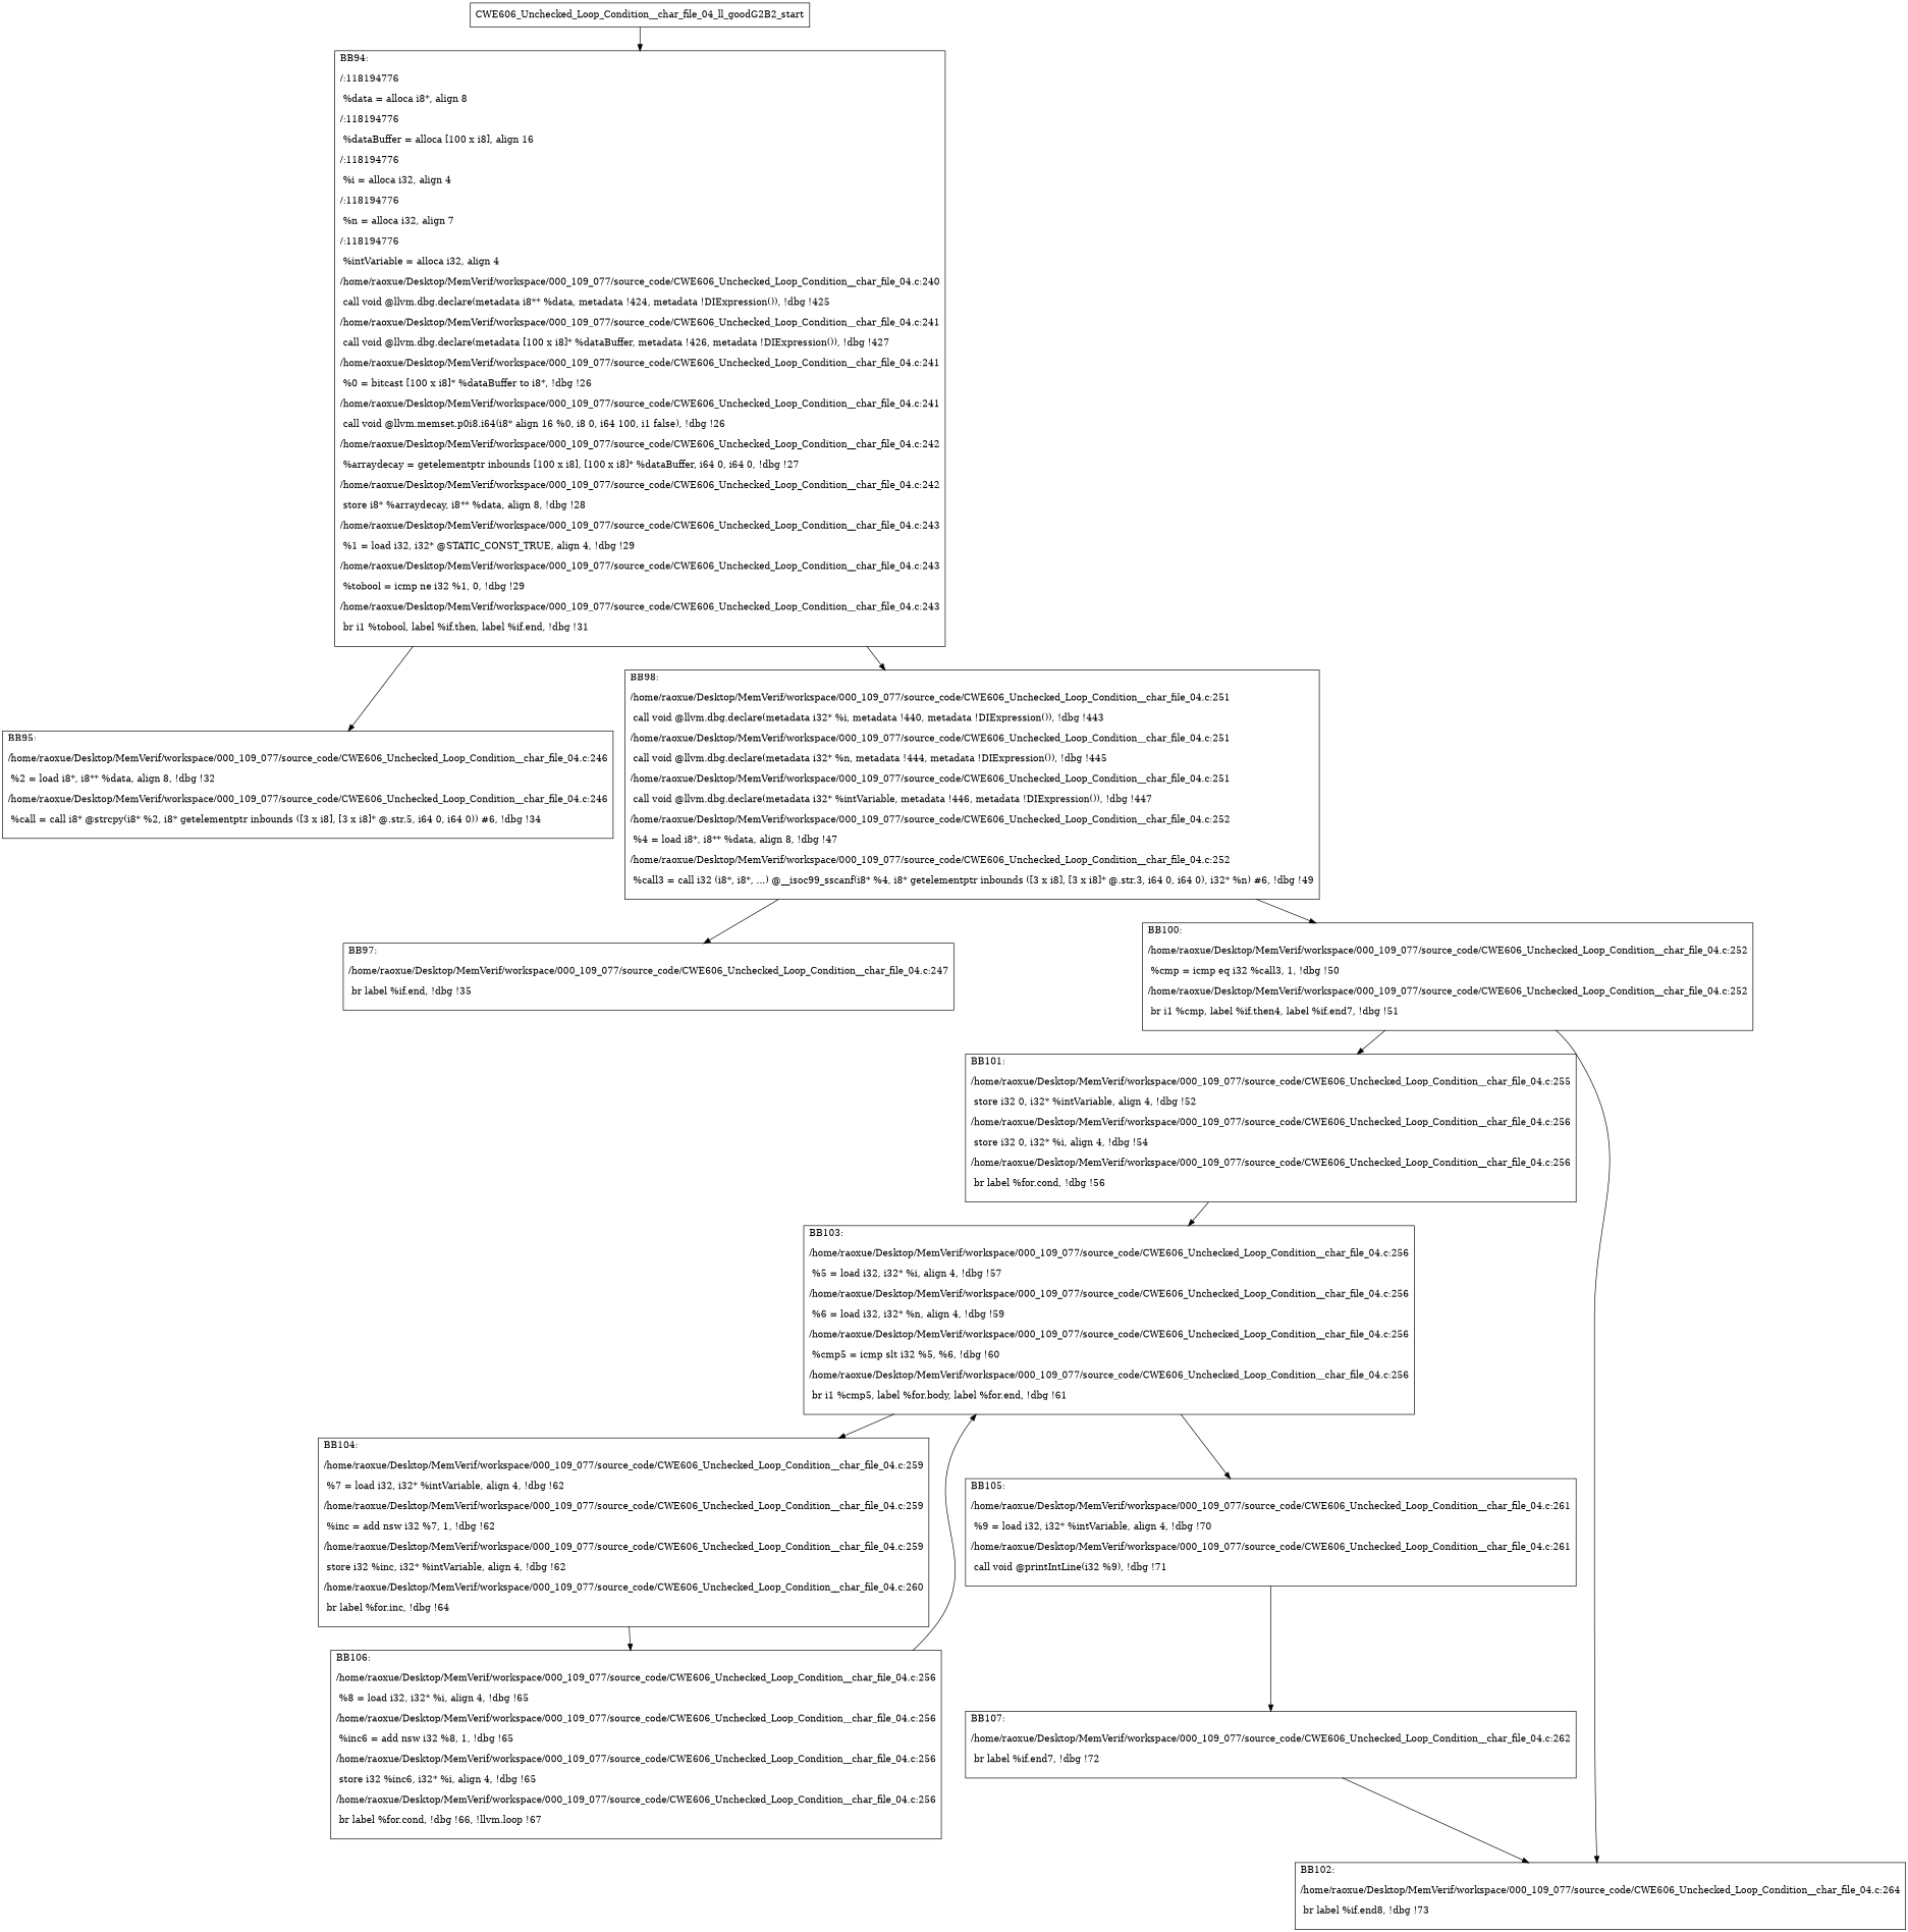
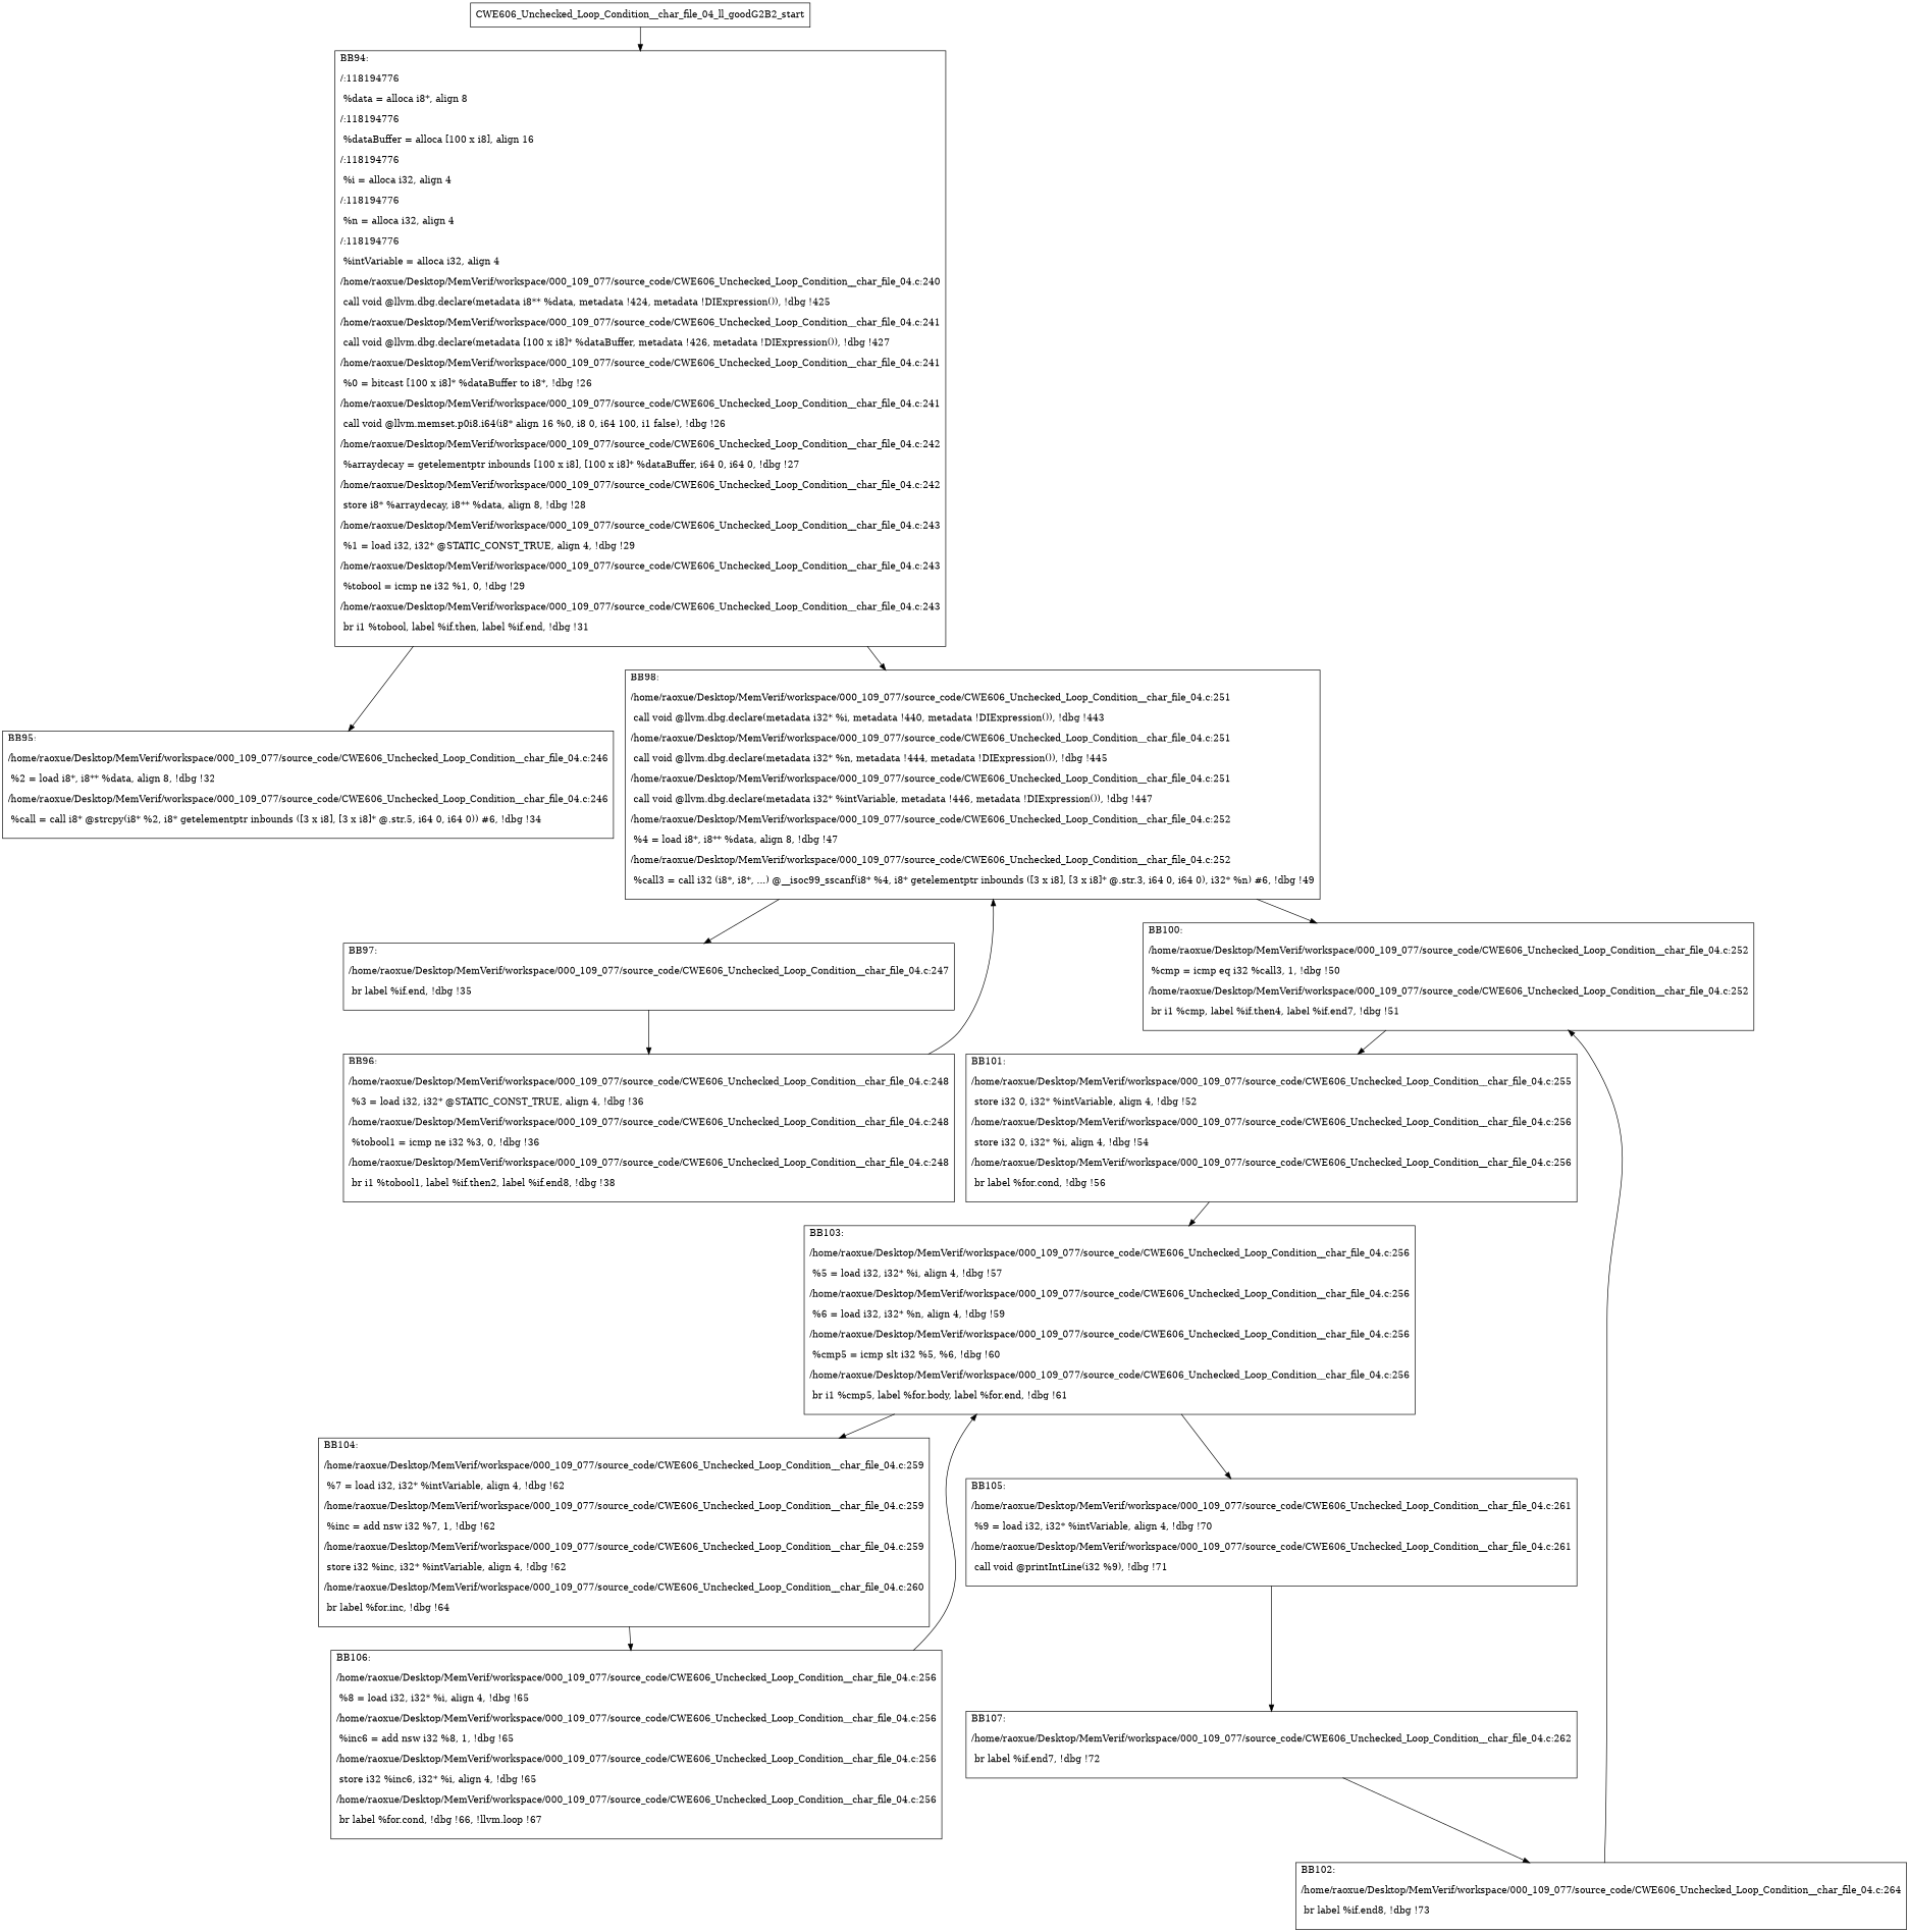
  digraph {
    node [shape=record]
    n1 [label="{CWE606_Unchecked_Loop_Condition__char_file_04_ll_goodG2B2_start}"]
-   n2 [label="{BB94:\l\l/:118194776\l\n  %data = alloca i8*, align 8\l\n/:118194776\l\n  %dataBuffer = alloca [100 x i8], align 16\l\n/:118194776\l\n  %i = alloca i32, align 4\l\n/:118194776\l\n  %n = alloca i32, align 7\l\n/:118194776\l\n  %intVariable = alloca i32, align 4\l\n/home/raoxue/Desktop/MemVerif/workspace/000_109_077/source_code/CWE606_Unchecked_Loop_Condition__char_file_04.c:240\l\n  call void @llvm.dbg.declare(metadata i8** %data, metadata !424, metadata !DIExpression()), !dbg !425\l\n/home/raoxue/Desktop/MemVerif/workspace/000_109_077/source_code/CWE606_Unchecked_Loop_Condition__char_file_04.c:241\l\n  call void @llvm.dbg.declare(metadata [100 x i8]* %dataBuffer, metadata !426, metadata !DIExpression()), !dbg !427\l\n/home/raoxue/Desktop/MemVerif/workspace/000_109_077/source_code/CWE606_Unchecked_Loop_Condition__char_file_04.c:241\l\n  %0 = bitcast [100 x i8]* %dataBuffer to i8*, !dbg !26\l\n/home/raoxue/Desktop/MemVerif/workspace/000_109_077/source_code/CWE606_Unchecked_Loop_Condition__char_file_04.c:241\l\n  call void @llvm.memset.p0i8.i64(i8* align 16 %0, i8 0, i64 100, i1 false), !dbg !26\l\n/home/raoxue/Desktop/MemVerif/workspace/000_109_077/source_code/CWE606_Unchecked_Loop_Condition__char_file_04.c:242\l\n  %arraydecay = getelementptr inbounds [100 x i8], [100 x i8]* %dataBuffer, i64 0, i64 0, !dbg !27\l\n/home/raoxue/Desktop/MemVerif/workspace/000_109_077/source_code/CWE606_Unchecked_Loop_Condition__char_file_04.c:242\l\n  store i8* %arraydecay, i8** %data, align 8, !dbg !28\l\n/home/raoxue/Desktop/MemVerif/workspace/000_109_077/source_code/CWE606_Unchecked_Loop_Condition__char_file_04.c:243\l\n  %1 = load i32, i32* @STATIC_CONST_TRUE, align 4, !dbg !29\l\n/home/raoxue/Desktop/MemVerif/workspace/000_109_077/source_code/CWE606_Unchecked_Loop_Condition__char_file_04.c:243\l\n  %tobool = icmp ne i32 %1, 0, !dbg !29\l\n/home/raoxue/Desktop/MemVerif/workspace/000_109_077/source_code/CWE606_Unchecked_Loop_Condition__char_file_04.c:243\l\n  br i1 %tobool, label %if.then, label %if.end, !dbg !31\l\n}"]
+   n2 [label="{BB94:\l\l/:118194776\l\n  %data = alloca i8*, align 8\l\n/:118194776\l\n  %dataBuffer = alloca [100 x i8], align 16\l\n/:118194776\l\n  %i = alloca i32, align 4\l\n/:118194776\l\n  %n = alloca i32, align 4\l\n/:118194776\l\n  %intVariable = alloca i32, align 4\l\n/home/raoxue/Desktop/MemVerif/workspace/000_109_077/source_code/CWE606_Unchecked_Loop_Condition__char_file_04.c:240\l\n  call void @llvm.dbg.declare(metadata i8** %data, metadata !424, metadata !DIExpression()), !dbg !425\l\n/home/raoxue/Desktop/MemVerif/workspace/000_109_077/source_code/CWE606_Unchecked_Loop_Condition__char_file_04.c:241\l\n  call void @llvm.dbg.declare(metadata [100 x i8]* %dataBuffer, metadata !426, metadata !DIExpression()), !dbg !427\l\n/home/raoxue/Desktop/MemVerif/workspace/000_109_077/source_code/CWE606_Unchecked_Loop_Condition__char_file_04.c:241\l\n  %0 = bitcast [100 x i8]* %dataBuffer to i8*, !dbg !26\l\n/home/raoxue/Desktop/MemVerif/workspace/000_109_077/source_code/CWE606_Unchecked_Loop_Condition__char_file_04.c:241\l\n  call void @llvm.memset.p0i8.i64(i8* align 16 %0, i8 0, i64 100, i1 false), !dbg !26\l\n/home/raoxue/Desktop/MemVerif/workspace/000_109_077/source_code/CWE606_Unchecked_Loop_Condition__char_file_04.c:242\l\n  %arraydecay = getelementptr inbounds [100 x i8], [100 x i8]* %dataBuffer, i64 0, i64 0, !dbg !27\l\n/home/raoxue/Desktop/MemVerif/workspace/000_109_077/source_code/CWE606_Unchecked_Loop_Condition__char_file_04.c:242\l\n  store i8* %arraydecay, i8** %data, align 8, !dbg !28\l\n/home/raoxue/Desktop/MemVerif/workspace/000_109_077/source_code/CWE606_Unchecked_Loop_Condition__char_file_04.c:243\l\n  %1 = load i32, i32* @STATIC_CONST_TRUE, align 4, !dbg !29\l\n/home/raoxue/Desktop/MemVerif/workspace/000_109_077/source_code/CWE606_Unchecked_Loop_Condition__char_file_04.c:243\l\n  %tobool = icmp ne i32 %1, 0, !dbg !29\l\n/home/raoxue/Desktop/MemVerif/workspace/000_109_077/source_code/CWE606_Unchecked_Loop_Condition__char_file_04.c:243\l\n  br i1 %tobool, label %if.then, label %if.end, !dbg !31\l\n}"]
    n3 [label="{BB95:\l\l/home/raoxue/Desktop/MemVerif/workspace/000_109_077/source_code/CWE606_Unchecked_Loop_Condition__char_file_04.c:246\l\n  %2 = load i8*, i8** %data, align 8, !dbg !32\l\n/home/raoxue/Desktop/MemVerif/workspace/000_109_077/source_code/CWE606_Unchecked_Loop_Condition__char_file_04.c:246\l\n  %call = call i8* @strcpy(i8* %2, i8* getelementptr inbounds ([3 x i8], [3 x i8]* @.str.5, i64 0, i64 0)) #6, !dbg !34\l\n}"]
    n4 [label="{BB98:\l\l/home/raoxue/Desktop/MemVerif/workspace/000_109_077/source_code/CWE606_Unchecked_Loop_Condition__char_file_04.c:251\l\n  call void @llvm.dbg.declare(metadata i32* %i, metadata !440, metadata !DIExpression()), !dbg !443\l\n/home/raoxue/Desktop/MemVerif/workspace/000_109_077/source_code/CWE606_Unchecked_Loop_Condition__char_file_04.c:251\l\n  call void @llvm.dbg.declare(metadata i32* %n, metadata !444, metadata !DIExpression()), !dbg !445\l\n/home/raoxue/Desktop/MemVerif/workspace/000_109_077/source_code/CWE606_Unchecked_Loop_Condition__char_file_04.c:251\l\n  call void @llvm.dbg.declare(metadata i32* %intVariable, metadata !446, metadata !DIExpression()), !dbg !447\l\n/home/raoxue/Desktop/MemVerif/workspace/000_109_077/source_code/CWE606_Unchecked_Loop_Condition__char_file_04.c:252\l\n  %4 = load i8*, i8** %data, align 8, !dbg !47\l\n/home/raoxue/Desktop/MemVerif/workspace/000_109_077/source_code/CWE606_Unchecked_Loop_Condition__char_file_04.c:252\l\n  %call3 = call i32 (i8*, i8*, ...) @__isoc99_sscanf(i8* %4, i8* getelementptr inbounds ([3 x i8], [3 x i8]* @.str.3, i64 0, i64 0), i32* %n) #6, !dbg !49\l\n}"]
+   n5 [label="{BB96:\l\l/home/raoxue/Desktop/MemVerif/workspace/000_109_077/source_code/CWE606_Unchecked_Loop_Condition__char_file_04.c:248\l\n  %3 = load i32, i32* @STATIC_CONST_TRUE, align 4, !dbg !36\l\n/home/raoxue/Desktop/MemVerif/workspace/000_109_077/source_code/CWE606_Unchecked_Loop_Condition__char_file_04.c:248\l\n  %tobool1 = icmp ne i32 %3, 0, !dbg !36\l\n/home/raoxue/Desktop/MemVerif/workspace/000_109_077/source_code/CWE606_Unchecked_Loop_Condition__char_file_04.c:248\l\n  br i1 %tobool1, label %if.then2, label %if.end8, !dbg !38\l\n}"]
    n6 [label="{BB97:\l\l/home/raoxue/Desktop/MemVerif/workspace/000_109_077/source_code/CWE606_Unchecked_Loop_Condition__char_file_04.c:247\l\n  br label %if.end, !dbg !35\l\n}"]
    n7 [label="{BB100:\l\l/home/raoxue/Desktop/MemVerif/workspace/000_109_077/source_code/CWE606_Unchecked_Loop_Condition__char_file_04.c:252\l\n  %cmp = icmp eq i32 %call3, 1, !dbg !50\l\n/home/raoxue/Desktop/MemVerif/workspace/000_109_077/source_code/CWE606_Unchecked_Loop_Condition__char_file_04.c:252\l\n  br i1 %cmp, label %if.then4, label %if.end7, !dbg !51\l\n}"]
    n8 [label="{BB101:\l\l/home/raoxue/Desktop/MemVerif/workspace/000_109_077/source_code/CWE606_Unchecked_Loop_Condition__char_file_04.c:255\l\n  store i32 0, i32* %intVariable, align 4, !dbg !52\l\n/home/raoxue/Desktop/MemVerif/workspace/000_109_077/source_code/CWE606_Unchecked_Loop_Condition__char_file_04.c:256\l\n  store i32 0, i32* %i, align 4, !dbg !54\l\n/home/raoxue/Desktop/MemVerif/workspace/000_109_077/source_code/CWE606_Unchecked_Loop_Condition__char_file_04.c:256\l\n  br label %for.cond, !dbg !56\l\n}"]
    n9 [label="{BB102:\l\l/home/raoxue/Desktop/MemVerif/workspace/000_109_077/source_code/CWE606_Unchecked_Loop_Condition__char_file_04.c:264\l\n  br label %if.end8, !dbg !73\l\n}"]
    n10 [label="{BB103:\l\l/home/raoxue/Desktop/MemVerif/workspace/000_109_077/source_code/CWE606_Unchecked_Loop_Condition__char_file_04.c:256\l\n  %5 = load i32, i32* %i, align 4, !dbg !57\l\n/home/raoxue/Desktop/MemVerif/workspace/000_109_077/source_code/CWE606_Unchecked_Loop_Condition__char_file_04.c:256\l\n  %6 = load i32, i32* %n, align 4, !dbg !59\l\n/home/raoxue/Desktop/MemVerif/workspace/000_109_077/source_code/CWE606_Unchecked_Loop_Condition__char_file_04.c:256\l\n  %cmp5 = icmp slt i32 %5, %6, !dbg !60\l\n/home/raoxue/Desktop/MemVerif/workspace/000_109_077/source_code/CWE606_Unchecked_Loop_Condition__char_file_04.c:256\l\n  br i1 %cmp5, label %for.body, label %for.end, !dbg !61\l\n}"]
    n11 [label="{BB104:\l\l/home/raoxue/Desktop/MemVerif/workspace/000_109_077/source_code/CWE606_Unchecked_Loop_Condition__char_file_04.c:259\l\n  %7 = load i32, i32* %intVariable, align 4, !dbg !62\l\n/home/raoxue/Desktop/MemVerif/workspace/000_109_077/source_code/CWE606_Unchecked_Loop_Condition__char_file_04.c:259\l\n  %inc = add nsw i32 %7, 1, !dbg !62\l\n/home/raoxue/Desktop/MemVerif/workspace/000_109_077/source_code/CWE606_Unchecked_Loop_Condition__char_file_04.c:259\l\n  store i32 %inc, i32* %intVariable, align 4, !dbg !62\l\n/home/raoxue/Desktop/MemVerif/workspace/000_109_077/source_code/CWE606_Unchecked_Loop_Condition__char_file_04.c:260\l\n  br label %for.inc, !dbg !64\l\n}"]
    n12 [label="{BB105:\l\l/home/raoxue/Desktop/MemVerif/workspace/000_109_077/source_code/CWE606_Unchecked_Loop_Condition__char_file_04.c:261\l\n  %9 = load i32, i32* %intVariable, align 4, !dbg !70\l\n/home/raoxue/Desktop/MemVerif/workspace/000_109_077/source_code/CWE606_Unchecked_Loop_Condition__char_file_04.c:261\l\n  call void @printIntLine(i32 %9), !dbg !71\l\n}"]
    n13 [label="{BB106:\l\l/home/raoxue/Desktop/MemVerif/workspace/000_109_077/source_code/CWE606_Unchecked_Loop_Condition__char_file_04.c:256\l\n  %8 = load i32, i32* %i, align 4, !dbg !65\l\n/home/raoxue/Desktop/MemVerif/workspace/000_109_077/source_code/CWE606_Unchecked_Loop_Condition__char_file_04.c:256\l\n  %inc6 = add nsw i32 %8, 1, !dbg !65\l\n/home/raoxue/Desktop/MemVerif/workspace/000_109_077/source_code/CWE606_Unchecked_Loop_Condition__char_file_04.c:256\l\n  store i32 %inc6, i32* %i, align 4, !dbg !65\l\n/home/raoxue/Desktop/MemVerif/workspace/000_109_077/source_code/CWE606_Unchecked_Loop_Condition__char_file_04.c:256\l\n  br label %for.cond, !dbg !66, !llvm.loop !67\l\n}"]
    n14 [label="{BB107:\l\l/home/raoxue/Desktop/MemVerif/workspace/000_109_077/source_code/CWE606_Unchecked_Loop_Condition__char_file_04.c:262\l\n  br label %if.end7, !dbg !72\l\n}"]
    n1 -> n2
    n2 -> n3
    n2 -> n4
    n4 -> n6
    n4 -> n7
+   n5 -> n4
+   n6 -> n5
    n7 -> n8
-   n7 -> n9
+   n9 -> n7
    n8 -> n10
    n10 -> n11
    n10 -> n12
    n11 -> n13
    n12 -> n14
    n13 -> n10
    n14 -> n9
  }
